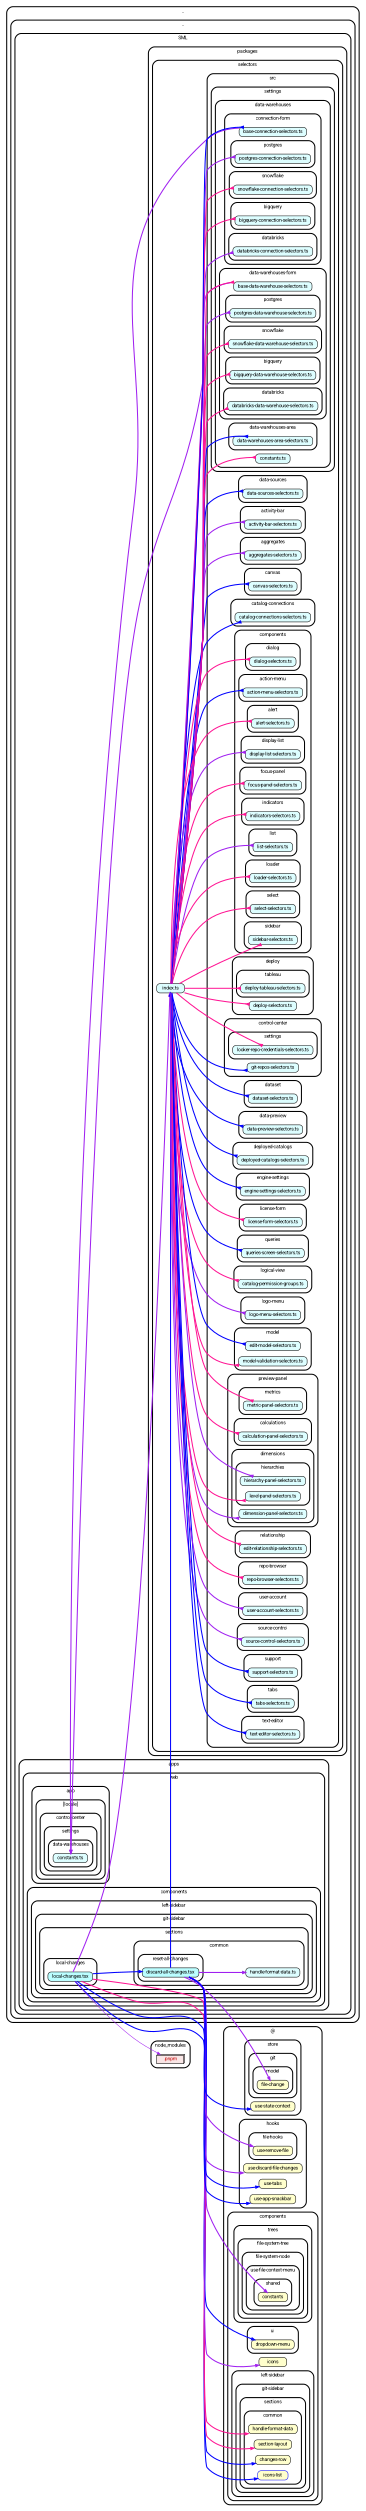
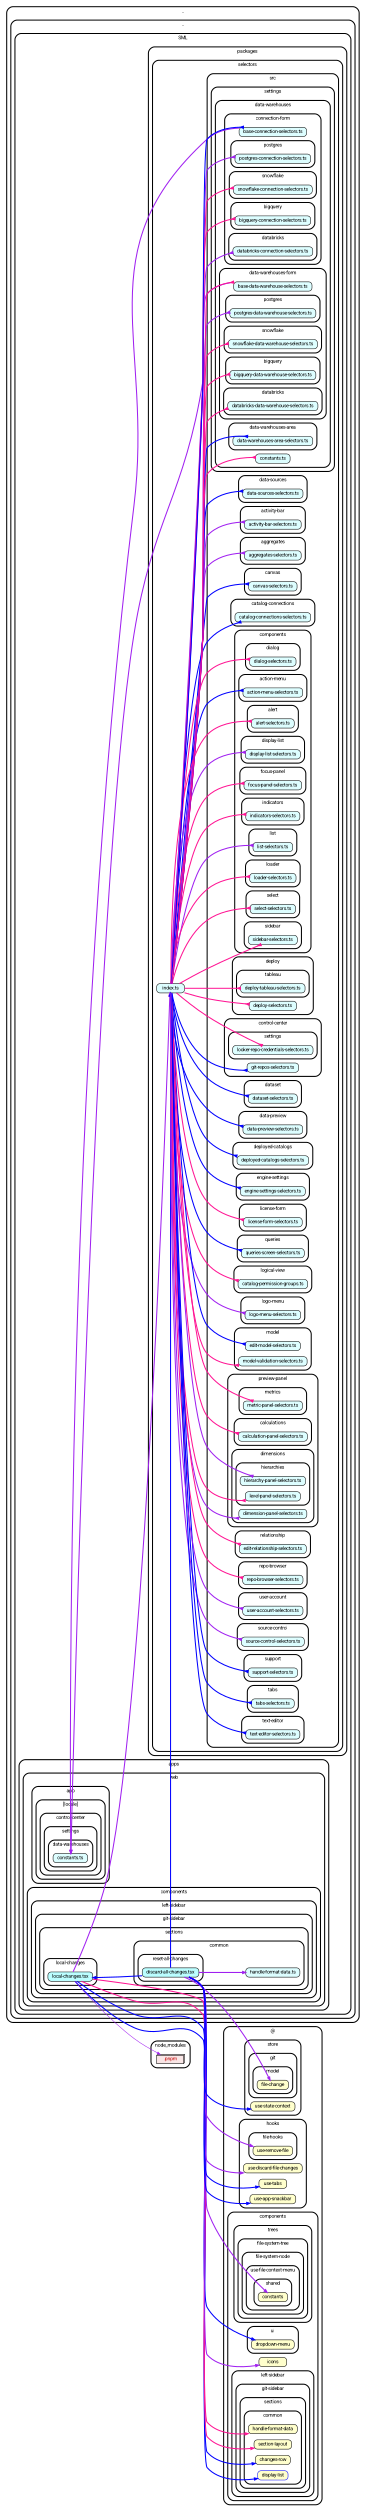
  strict digraph {
    compound=true
    fillcolor="#ffffff"
    fontname=Roboto
    fontsize=9
    nodesep=0.16
    rankdir=LR
    ranksep=0.18
    splines=true
    style="rounded,bold,filled"
    node [color=black fillcolor="#ddfeff" fontcolor=black fontname=Roboto fontsize=9 shape=box style="rounded, filled"]
    edge [arrowhead=inv arrowsize=0.6 color=deeppink fontname=Roboto fontsize=9 penwidth=2.0]
    n1 [height=0.2 label=<constants.ts>]
    n2 [fillcolor="#bbfeff" height=0.2 label=<local-changes.tsx>]
    n3 [fillcolor="#bbfeff" height=0.2 label=<discard-all-changes.tsx>]
    n4 [height=0.2 label=<handle-format-data.ts>]
    n5 [height=0.2 label=<data-sources-selectors.ts>]
    n6 [height=0.2 label=<activity-bar-selectors.ts>]
    n7 [height=0.2 label=<aggregates-selectors.ts>]
    n8 [height=0.2 label=<canvas-selectors.ts>]
    n9 [height=0.2 label=<catalog-connections-selectors.ts>]
    n10 [height=0.2 label=<dialog-selectors.ts>]
    n11 [height=0.2 label=<action-menu-selectors.ts>]
    n12 [height=0.2 label=<alert-selectors.ts>]
    n13 [height=0.2 label=<display-list-selectors.ts>]
    n14 [height=0.2 label=<focus-panel-selectors.ts>]
    n15 [height=0.2 label=<indicators-selectors.ts>]
    n16 [height=0.2 label=<list-selectors.ts>]
    n17 [height=0.2 label=<loader-selectors.ts>]
    n18 [height=0.2 label=<select-selectors.ts>]
    n19 [height=0.2 label=<sidebar-selectors.ts>]
    n20 [height=0.2 label=<deploy-tableau-selectors.ts>]
    n21 [height=0.2 label=<deploy-selectors.ts>]
    n22 [height=0.2 label=<looker-repo-credentials-selectors.ts>]
    n23 [height=0.2 label=<git-repos-selectors.ts>]
    n24 [height=0.2 label=<dataset-selectors.ts>]
    n25 [height=0.2 label=<data-preview-selectors.ts>]
    n26 [height=0.2 label=<deployed-catalogs-selectors.ts>]
    n27 [height=0.2 label=<engine-settings-selectors.ts>]
    n28 [height=0.2 label=<license-form-selectors.ts>]
    n29 [height=0.2 label=<queries-screen-selectors.ts>]
    n30 [height=0.2 label=<catalog-permission-groups.ts>]
    n31 [height=0.2 label=<logo-menu-selectors.ts>]
    n32 [height=0.2 label=<edit-model-selectors.ts>]
    n33 [height=0.2 label=<model-validation-selectors.ts>]
    n34 [height=0.2 label=<metric-panel-selectors.ts>]
    n35 [height=0.2 label=<calculation-panel-selectors.ts>]
    n36 [height=0.2 label=<hierarchy-panel-selectors.ts>]
    n37 [height=0.2 label=<level-panel-selectors.ts>]
    n38 [height=0.2 label=<dimension-panel-selectors.ts>]
    n39 [height=0.2 label=<edit-relationship-selectors.ts>]
    n40 [height=0.2 label=<repo-browser-selectors.ts>]
    n41 [height=0.2 label=<bigquery-data-warehouse-selectors.ts>]
    n42 [height=0.2 label=<databricks-data-warehouse-selectors.ts>]
    n43 [height=0.2 label=<postgres-data-warehouse-selectors.ts>]
    n44 [height=0.2 label=<snowflake-data-warehouse-selectors.ts>]
    n45 [height=0.2 label=<base-data-warehouse-selectors.ts>]
    n46 [height=0.2 label=<bigquery-connection-selectors.ts>]
    n47 [height=0.2 label=<databricks-connection-selectors.ts>]
    n48 [height=0.2 label=<postgres-connection-selectors.ts>]
    n49 [height=0.2 label=<snowflake-connection-selectors.ts>]
    n50 [height=0.2 label=<base-connection-selectors.ts>]
    n51 [height=0.2 label=<data-warehouses-area-selectors.ts>]
    n52 [height=0.2 label=<constants.ts>]
    n53 [height=0.2 label=<source-control-selectors.ts>]
    n54 [height=0.2 label=<support-selectors.ts>]
    n55 [height=0.2 label=<tabs-selectors.ts>]
    n56 [height=0.2 label=<text-editor-selectors.ts>]
    n57 [height=0.2 label=<user-account-selectors.ts>]
    n58 [height=0.2 label=<index.ts>]
    n59 [fillcolor="#ffffcc" height=0.2 label=<changes-row>]
-   n60 [color=blue fillcolor="#ffffcc" height=0.2 label="icons-list"]
+   n60 [color=blue fillcolor="#ffffcc" height=0.2 label="display-list"]
    n61 [fillcolor="#ffffcc" height=0.2 label=<handle-format-data>]
    n62 [fillcolor="#ffffcc" height=0.2 label=<section-layout>]
    n63 [fillcolor="#ffffcc" height=0.2 label=<constants>]
    n64 [fillcolor="#ffffcc" height=0.2 label=<dropdown-menu>]
    n65 [fillcolor="#ffffcc" height=0.2 label=<icons>]
    n66 [fillcolor="#ffffcc" height=0.2 label=<use-remove-file>]
    n67 [fillcolor="#ffffcc" height=0.2 label=<use-app-snackbar>]
    n68 [fillcolor="#ffffcc" height=0.2 label=<use-discard-file-changes>]
    n69 [fillcolor="#ffffcc" height=0.2 label=<use-tabs>]
    n70 [fillcolor="#ffffcc" height=0.2 label=<file-change>]
    n71 [fillcolor="#ffffcc" height=0.2 label=<use-state-context>]
    n72 [fillcolor="#c40b0a1a" fontcolor="#c40b0a" height=0.2 label=<.pnpm> shape=box3d]
    subgraph cluster_1 {
      label=".."
      subgraph cluster_2 {
        label=".."
        subgraph cluster_3 {
          label=SML
          subgraph cluster_4 {
            label=apps
            subgraph cluster_5 {
              label=web
              subgraph cluster_6 {
                label=app
                subgraph cluster_7 {
                  label="[locale]"
                  subgraph cluster_8 {
                    label="control-center"
                    subgraph cluster_9 {
                      label=settings
                      subgraph cluster_10 {
                        label="data-warehouses"
                        n1
                      }
                    }
                  }
                }
              }
              subgraph cluster_11 {
                label=components
                subgraph cluster_12 {
                  label="left-sidebar"
                  subgraph cluster_13 {
                    label="git-sidebar"
                    subgraph cluster_14 {
                      label=sections
                      subgraph cluster_15 {
                        label="local-changes"
                        n2
                      }
                      subgraph cluster_16 {
                        label=common
                        n4
                        subgraph cluster_17 {
                          label="reset-all-changes"
                          n3
                        }
                      }
                    }
                  }
                }
              }
            }
          }
          subgraph cluster_18 {
            label=packages
            subgraph cluster_19 {
              label=selectors
              n58
              subgraph cluster_20 {
                label=src
                subgraph cluster_21 {
                  label="data-sources"
                  n5
                }
                subgraph cluster_22 {
                  label="activity-bar"
                  n6
                }
                subgraph cluster_23 {
                  label=aggregates
                  n7
                }
                subgraph cluster_24 {
                  label=canvas
                  n8
                }
                subgraph cluster_25 {
                  label="catalog-connections"
                  n9
                }
                subgraph cluster_26 {
                  label=components
                  subgraph cluster_27 {
                    label=dialog
                    n10
                  }
                  subgraph cluster_28 {
                    label="action-menu"
                    n11
                  }
                  subgraph cluster_29 {
                    label=alert
                    n12
                  }
                  subgraph cluster_30 {
                    label="display-list"
                    n13
                  }
                  subgraph cluster_31 {
                    label="focus-panel"
                    n14
                  }
                  subgraph cluster_32 {
                    label=indicators
                    n15
                  }
                  subgraph cluster_33 {
                    label=list
                    n16
                  }
                  subgraph cluster_34 {
                    label=loader
                    n17
                  }
                  subgraph cluster_35 {
                    label=select
                    n18
                  }
                  subgraph cluster_36 {
                    label=sidebar
                    n19
                  }
                }
                subgraph cluster_37 {
                  label=deploy
                  n21
                  subgraph cluster_38 {
                    label=tableau
                    n20
                  }
                }
                subgraph cluster_39 {
                  label="control-center"
                  n23
                  subgraph cluster_40 {
                    label=settings
                    n22
                  }
                }
                subgraph cluster_41 {
                  label=dataset
                  n24
                }
                subgraph cluster_42 {
                  label="data-preview"
                  n25
                }
                subgraph cluster_43 {
                  label="deployed-catalogs"
                  n26
                }
                subgraph cluster_44 {
                  label="engine-settings"
                  n27
                }
                subgraph cluster_45 {
                  label="license-form"
                  n28
                }
                subgraph cluster_46 {
                  label=queries
                  n29
                }
                subgraph cluster_47 {
                  label="logical-view"
                  n30
                }
                subgraph cluster_48 {
                  label="logo-menu"
                  n31
                }
                subgraph cluster_49 {
                  label=model
                  n32
                  n33
                }
                subgraph cluster_50 {
                  label="preview-panel"
                  subgraph cluster_51 {
                    label=metrics
                    n34
                  }
                  subgraph cluster_52 {
                    label=calculations
                    n35
                  }
                  subgraph cluster_53 {
                    label=dimensions
                    n38
                    subgraph cluster_54 {
                      label=hierarchies
                      n36
                      n37
                    }
                  }
                }
                subgraph cluster_55 {
                  label=relationship
                  n39
                }
                subgraph cluster_56 {
                  label="repo-browser"
                  n40
                }
                subgraph cluster_57 {
                  label=settings
                  subgraph cluster_58 {
                    label="data-warehouses"
                    n52
                    subgraph cluster_59 {
                      label="data-warehouses-form"
                      n45
                      subgraph cluster_60 {
                        label=bigquery
                        n41
                      }
                      subgraph cluster_61 {
                        label=databricks
                        n42
                      }
                      subgraph cluster_62 {
                        label=postgres
                        n43
                      }
                      subgraph cluster_63 {
                        label=snowflake
                        n44
                      }
                    }
                    subgraph cluster_64 {
                      label="connection-form"
                      n50
                      subgraph cluster_65 {
                        label=bigquery
                        n46
                      }
                      subgraph cluster_66 {
                        label=databricks
                        n47
                      }
                      subgraph cluster_67 {
                        label=postgres
                        n48
                      }
                      subgraph cluster_68 {
                        label=snowflake
                        n49
                      }
                    }
                    subgraph cluster_69 {
                      label="data-warehouses-area"
                      n51
                    }
                  }
                }
                subgraph cluster_70 {
                  label="source-control"
                  n53
                }
                subgraph cluster_71 {
                  label=support
                  n54
                }
                subgraph cluster_72 {
                  label=tabs
                  n55
                }
                subgraph cluster_73 {
                  label="text-editor"
                  n56
                }
                subgraph cluster_74 {
                  label="user-account"
                  n57
                }
              }
            }
          }
        }
      }
    }
    subgraph cluster_75 {
      label="@"
      subgraph cluster_76 {
        label=components
        n65
        subgraph cluster_77 {
          label="left-sidebar"
          subgraph cluster_78 {
            label="git-sidebar"
            subgraph cluster_79 {
              label=sections
              subgraph cluster_80 {
                label=common
                n59
                n60
                n61
                n62
              }
            }
          }
        }
        subgraph cluster_81 {
          label=trees
          subgraph cluster_82 {
            label="file-system-tree"
            subgraph cluster_83 {
              label="file-system-node"
              subgraph cluster_84 {
                label="use-file-context-menu"
                subgraph cluster_85 {
                  label=shared
                  n63
                }
              }
            }
          }
        }
        subgraph cluster_86 {
          label=ui
          n64
        }
      }
      subgraph cluster_87 {
        label=hooks
        n67
        n68
        n69
        subgraph cluster_88 {
          label="file-hooks"
          n66
        }
      }
      subgraph cluster_89 {
        label=store
        n71
        subgraph cluster_90 {
          label=git
          subgraph cluster_91 {
            label=model
            n70
          }
        }
      }
    }
    subgraph cluster_92 {
      label=node_modules
      n72
    }
-   n2 -> n3 [arrowhead=normal color=blue]
+   n3 -> n2 [arrowhead=normal color=blue]
    n2 -> n58 [arrowhead=normal color=purple]
    n2 -> n59 [arrowhead=normal color=blue]
    n2 -> n60 [arrowhead=normal color=blue]
    n2 -> n61 [arrowhead=normal]
    n2 -> n62 [arrowhead=normal]
    n2 -> n72 [arrowhead=normal color=purple penwidth=1.0]
    n3 -> n4 [arrowhead=normal color=purple]
    n3 -> n58 [arrowhead=normal color=blue]
    n3 -> n63 [arrowhead=normal color=purple]
    n3 -> n64 [arrowhead=normal color=blue]
    n3 -> n65 [arrowhead=normal color=purple]
    n3 -> n66 [arrowhead=normal color=purple]
    n3 -> n67 [arrowhead=normal color=blue]
    n3 -> n68 [arrowhead=normal color=purple]
    n3 -> n69 [arrowhead=normal color=blue]
    n3 -> n70 [arrowhead=normal color=purple]
    n3 -> n71 [arrowhead=normal color=blue]
    n45 -> n1 [arrowhead=normal color=purple]
    n50 -> n1 [arrowhead=normal color=purple]
    n58 -> n5 [color=blue]
    n58 -> n6 [color=purple]
    n58 -> n7 [color=purple]
    n58 -> n8 [color=blue]
    n58 -> n9 [color=blue]
    n58 -> n10
    n58 -> n11 [color=blue]
    n58 -> n12
    n58 -> n13 [color=purple]
    n58 -> n14
    n58 -> n15
    n58 -> n16 [color=purple]
    n58 -> n17
    n58 -> n18
    n58 -> n19
    n58 -> n20
    n58 -> n21
    n58 -> n22
    n58 -> n23 [color=blue]
    n58 -> n24 [color=blue]
    n58 -> n25 [color=blue]
    n58 -> n26 [color=blue]
    n58 -> n27 [color=blue]
    n58 -> n28
    n58 -> n29 [color=blue]
    n58 -> n30
    n58 -> n31 [color=purple]
    n58 -> n32 [color=blue]
    n58 -> n33
    n58 -> n34
    n58 -> n35
    n58 -> n36 [color=purple]
    n58 -> n37
    n58 -> n38 [color=purple]
    n58 -> n39
    n58 -> n40
    n58 -> n41
    n58 -> n42
    n58 -> n43 [color=purple]
    n58 -> n44
    n58 -> n45
    n58 -> n46
    n58 -> n47 [color=purple]
    n58 -> n48 [color=purple]
    n58 -> n49
    n58 -> n50 [color=blue]
    n58 -> n51 [color=blue]
    n58 -> n52
    n58 -> n53 [color=purple]
    n58 -> n54 [color=blue]
    n58 -> n55 [color=blue]
    n58 -> n56 [color=blue]
    n58 -> n57 [color=purple]
  }
